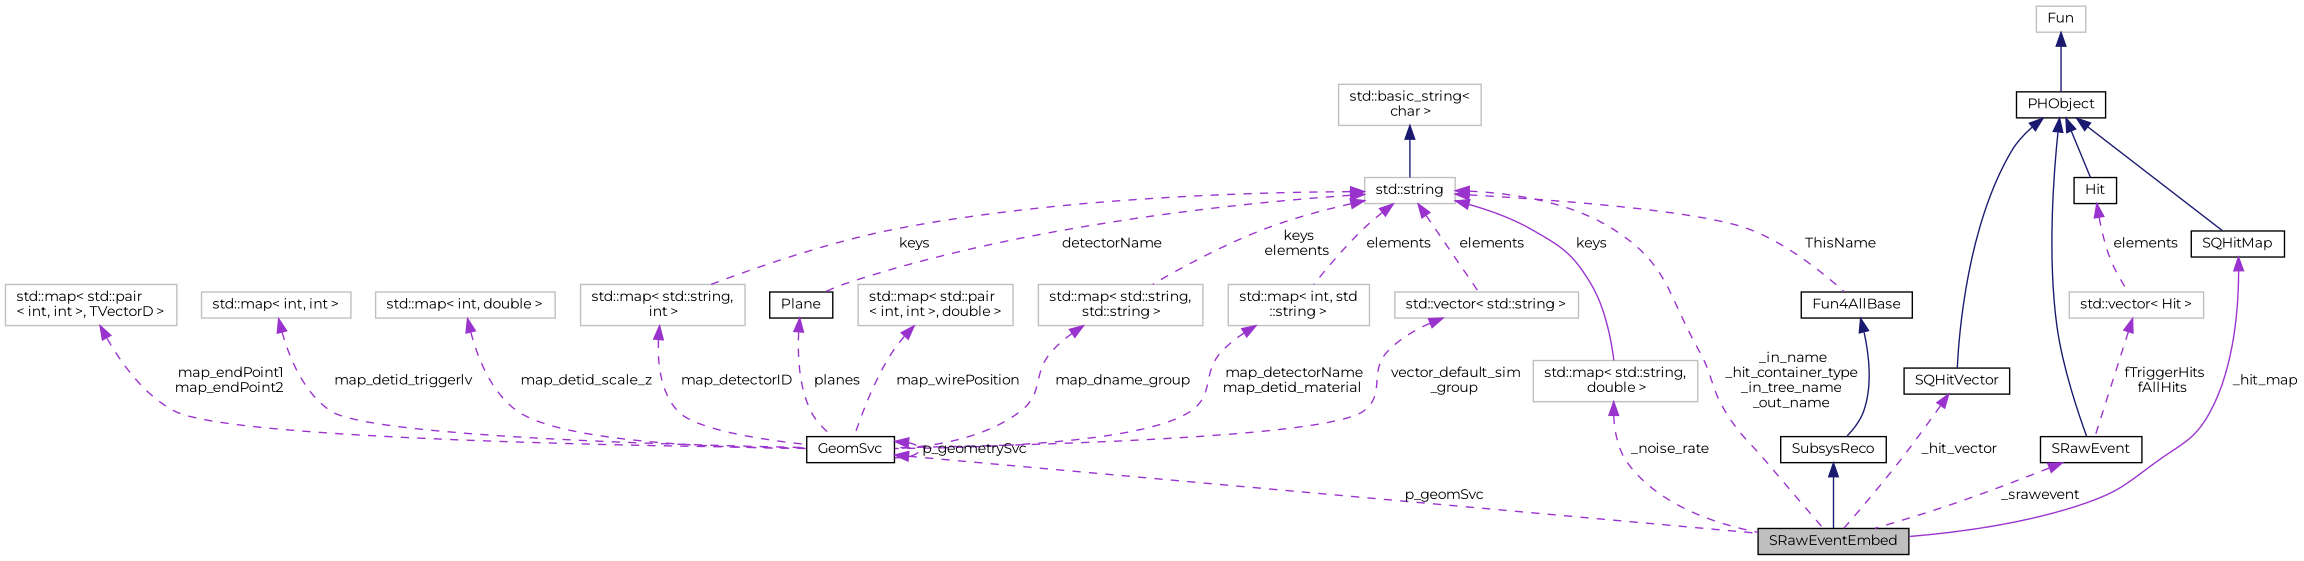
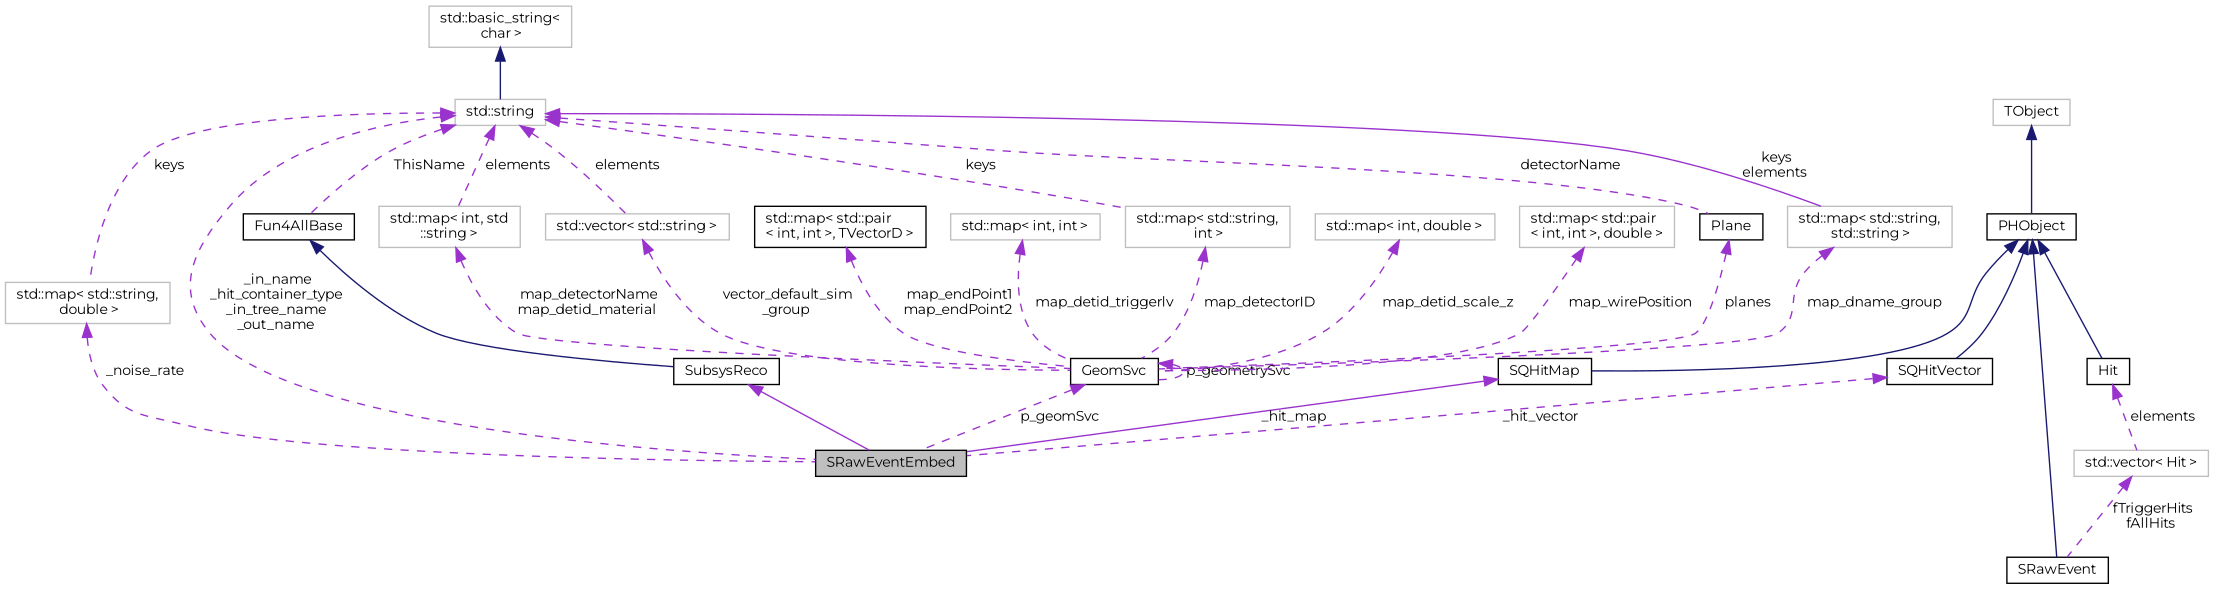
  digraph {
    fontname=Montserrat
    rankdir=TB
    node [color=grey75 fontname=Montserrat fontsize=10 shape=record]
    edge [color=darkorchid3 dir=back fontname=Montserrat fontsize=10 labelfontname=FreeSans labelfontsize=10 style=dashed]
    n1 [color=black fillcolor=grey75 fontcolor=black height=0.2 label=SRawEventEmbed style=filled width=0.4]
    n2 [color=black height=0.2 label=SubsysReco width=0.4]
    n3 [color=black height=0.2 label=Fun4AllBase width=0.4]
    n4 [height=0.2 label="std::string" width=0.4]
    n5 [height=0.2 label="std::map\< std::string,\l int \>" width=0.4]
    n6 [color=black height=0.2 label=Plane width=0.4]
    n7 [height=0.2 label="std::map\< std::string,\l std::string \>" width=0.4]
    n8 [height=0.2 label="std::map\< int, std\l::string \>" width=0.4]
    n9 [height=0.2 label="std::vector\< std::string \>" width=0.4]
    n10 [height=0.2 label="std::map\< std::string,\l double \>" width=0.4]
    n11 [color=black height=0.2 label=GeomSvc width=0.4]
    n12 [height=0.2 label="std::basic_string\<\l char \>" width=0.4]
    n13 [color=black height=0.2 label=SQHitMap width=0.4]
    n14 [color=black height=0.2 label=PHObject width=0.4]
    n15 [color=black height=0.2 label=SQHitVector width=0.4]
    n16 [color=black height=0.2 label=SRawEvent width=0.4]
    n17 [color=black height=0.2 label=Hit width=0.4]
    n18 [height=0.2 label="std::vector\< Hit \>" width=0.4]
-   n19 [height=0.2 label=Fun width=0.4]
-   n20 [height=0.2 label="std::map\< std::pair\l\< int, int \>, TVectorD \>" width=0.4]
+   n19 [height=0.2 label=TObject width=0.4]
+   n20 [color=black height=0.2 label="std::map\< std::pair\l\< int, int \>, TVectorD \>" width=0.4]
    n21 [height=0.2 label="std::map\< int, int \>" width=0.4]
    n22 [height=0.2 label="std::map\< int, double \>" width=0.4]
    n23 [height=0.2 label="std::map\< std::pair\l\< int, int \>, double \>" width=0.4]
-   n2 -> n1 [color=midnightblue style=solid]
+   n2 -> n1 [style=solid]
    n3 -> n2 [color=midnightblue style=solid]
    n4 -> n1 [label=" _in_name\n_hit_container_type\n_in_tree_name\n_out_name"]
    n4 -> n3 [label=" ThisName"]
    n4 -> n5 [label=" keys"]
    n4 -> n6 [label=" detectorName"]
-   n4 -> n7 [label=" keys\nelements"]
+   n4 -> n7 [label=" keys\nelements" style=solid]
    n4 -> n8 [label=" elements"]
    n4 -> n9 [label=" elements"]
-   n4 -> n10 [label=" keys" style=solid]
+   n4 -> n10 [label=" keys"]
    n5 -> n11 [label=" map_detectorID"]
    n6 -> n11 [label=" planes"]
    n7 -> n11 [label=" map_dname_group"]
    n8 -> n11 [label=" map_detectorName\nmap_detid_material"]
    n9 -> n11 [label=" vector_default_sim\l_group"]
    n10 -> n1 [label=" _noise_rate"]
    n11 -> n1 [label=" p_geomSvc"]
    n11 -> n11 [label=" p_geometrySvc"]
    n12 -> n4 [color=midnightblue style=solid]
    n13 -> n1 [label=" _hit_map" style=solid]
    n14 -> n13 [color=midnightblue style=solid]
    n14 -> n15 [color=midnightblue style=solid]
    n14 -> n16 [color=midnightblue style=solid]
    n14 -> n17 [color=midnightblue style=solid]
    n15 -> n1 [label=" _hit_vector"]
-   n16 -> n1 [label=" _srawevent"]
    n17 -> n18 [label=" elements"]
    n18 -> n16 [label=" fTriggerHits\nfAllHits"]
    n19 -> n14 [color=midnightblue style=solid]
    n20 -> n11 [label=" map_endPoint1\nmap_endPoint2"]
    n21 -> n11 [label=" map_detid_triggerlv"]
    n22 -> n11 [label=" map_detid_scale_z"]
    n23 -> n11 [label=" map_wirePosition"]
  }
